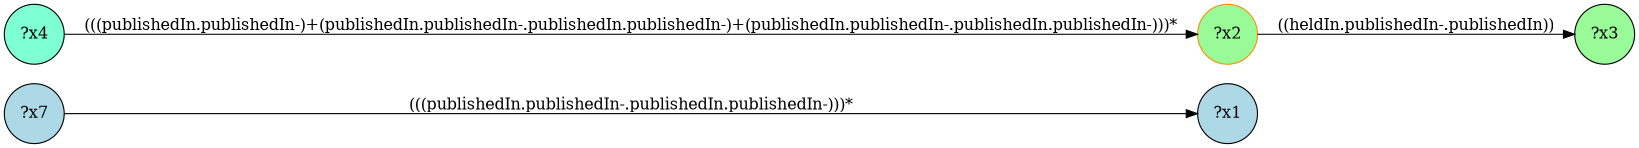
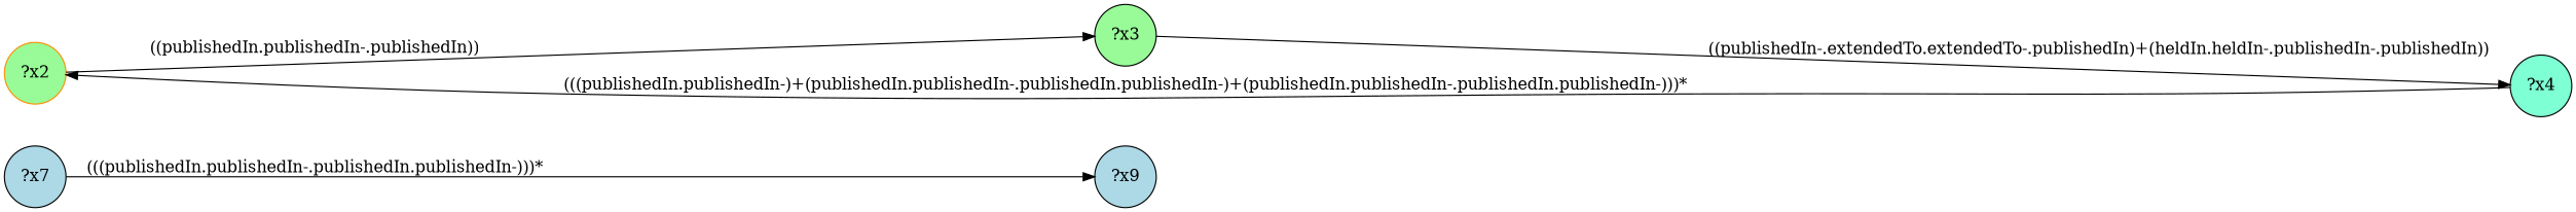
  digraph {
    rankdir=LR
    node [color=black fillcolor=lightblue shape=circle style=filled]
    n1 [label="?x7" style="filled,"]
-   n2 [label="?x1"]
+   n2 [label="?x9"]
    n3 [color=darkorange fillcolor=palegreen label="?x2"]
    n4 [fillcolor=palegreen label="?x3"]
    n5 [fillcolor=aquamarine label="?x4"]
    n1 -> n2 [label="(((publishedIn.publishedIn-.publishedIn.publishedIn-)))*"]
-   n3 -> n4 [label="((heldIn.publishedIn-.publishedIn))"]
+   n3 -> n4 [label="((publishedIn.publishedIn-.publishedIn))"]
+   n4 -> n5 [label="((publishedIn-.extendedTo.extendedTo-.publishedIn)+(heldIn.heldIn-.publishedIn-.publishedIn))"]
    n5 -> n3 [label="(((publishedIn.publishedIn-)+(publishedIn.publishedIn-.publishedIn.publishedIn-)+(publishedIn.publishedIn-.publishedIn.publishedIn-)))*"]
  }
